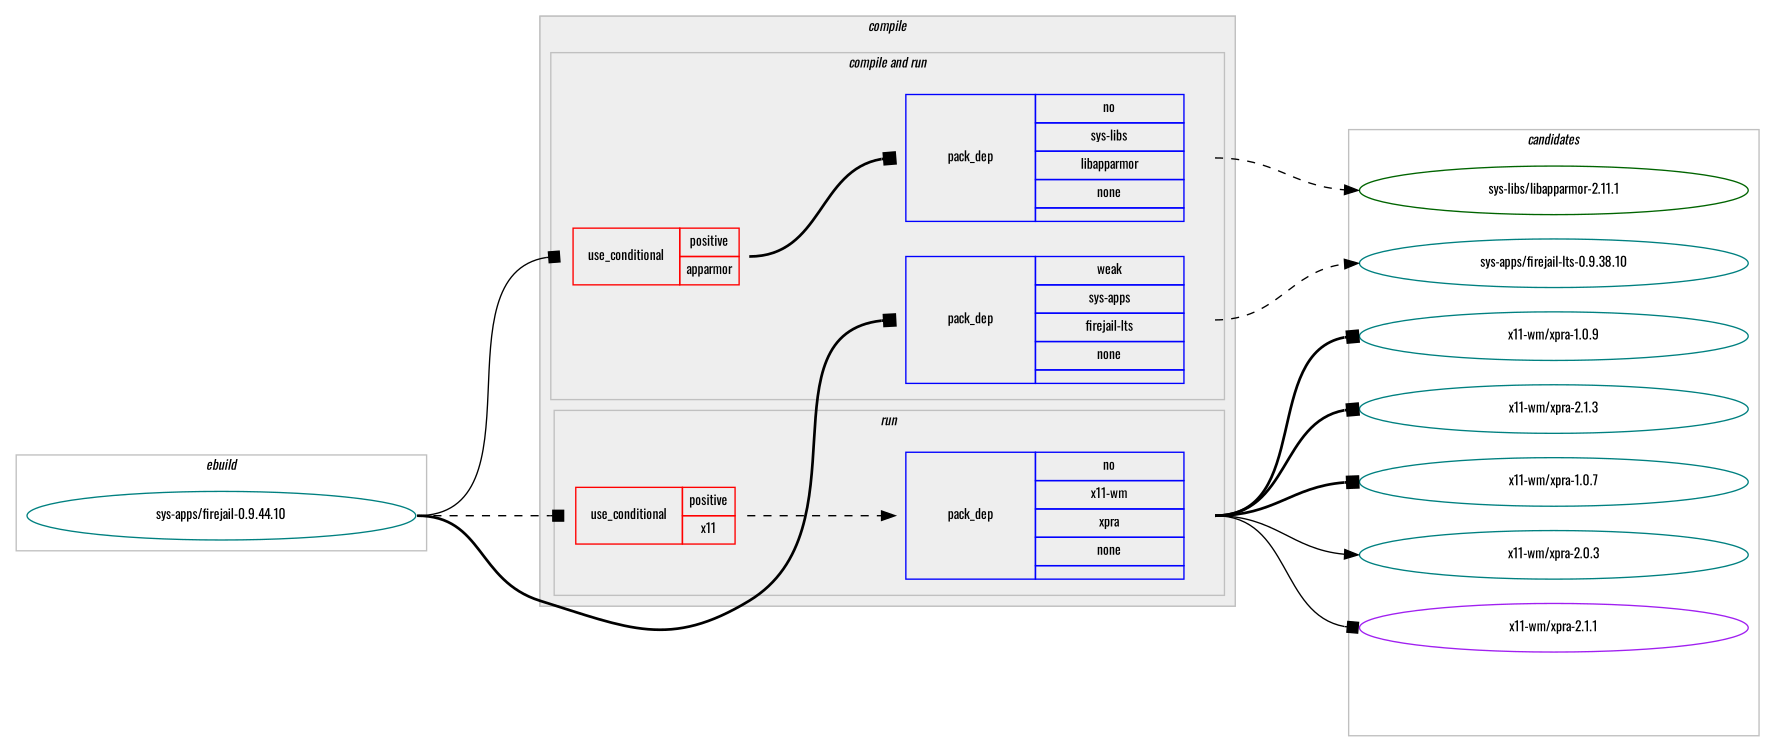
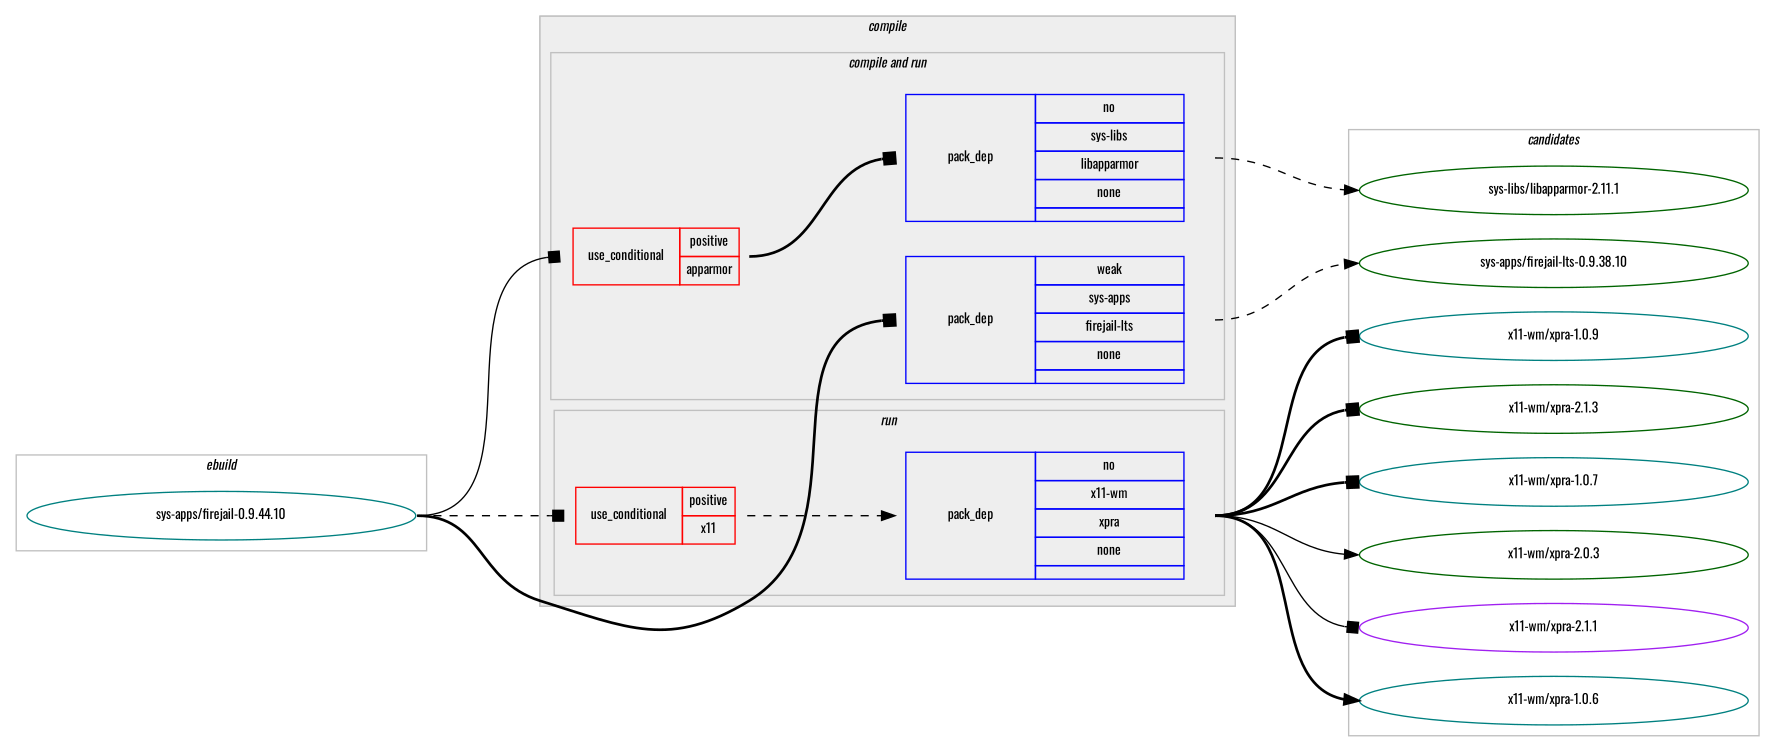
  digraph {
    compound=true
    concentrate=true
    fontname=Oswald
    fontsize=10
    newrank=true
    rankdir=LR
    ranksep=1.5
    node [color=teal fontname=Oswald fontsize=10]
    edge [arrowhead=box fontname=Oswald headport=w style=bold tailport=e weight=100]
    n1 [label="sys-apps/firejail-0.9.44.10" width=4]
    n2 [color=blue label=<<TABLE BORDER="0" CELLBORDER="1" CELLSPACING="0" CELLPADDING="4" WIDTH="220"><TR><TD ROWSPAN="6" CELLPADDING="30">pack_dep</TD></TR><TR><TD WIDTH="110">no</TD></TR><TR><TD>sys-libs</TD></TR><TR><TD>libapparmor</TD></TR><TR><TD>none</TD></TR><TR><TD></TD></TR></TABLE>> shape=none]
    n3 [color=red label=<<TABLE BORDER="0" CELLBORDER="1" CELLSPACING="0" CELLPADDING="4"><TR><TD ROWSPAN="3" CELLPADDING="10">use_conditional</TD></TR><TR><TD>positive</TD></TR><TR><TD>apparmor</TD></TR></TABLE>> shape=none]
    n4 [color=blue label=<<TABLE BORDER="0" CELLBORDER="1" CELLSPACING="0" CELLPADDING="4" WIDTH="220"><TR><TD ROWSPAN="6" CELLPADDING="30">pack_dep</TD></TR><TR><TD WIDTH="110">weak</TD></TR><TR><TD>sys-apps</TD></TR><TR><TD>firejail-lts</TD></TR><TR><TD>none</TD></TR><TR><TD></TD></TR></TABLE>> shape=none]
    n5 [color=blue label=<<TABLE BORDER="0" CELLBORDER="1" CELLSPACING="0" CELLPADDING="4" WIDTH="220"><TR><TD ROWSPAN="6" CELLPADDING="30">pack_dep</TD></TR><TR><TD WIDTH="110">no</TD></TR><TR><TD>x11-wm</TD></TR><TR><TD>xpra</TD></TR><TR><TD>none</TD></TR><TR><TD></TD></TR></TABLE>> shape=none]
    n6 [color=red label=<<TABLE BORDER="0" CELLBORDER="1" CELLSPACING="0" CELLPADDING="4"><TR><TD ROWSPAN="3" CELLPADDING="10">use_conditional</TD></TR><TR><TD>positive</TD></TR><TR><TD>x11</TD></TR></TABLE>> shape=none]
    n7 [color=darkgreen label="sys-libs/libapparmor-2.11.1" width=4]
-   n8 [label="sys-apps/firejail-lts-0.9.38.10" width=4]
+   n8 [color=darkgreen label="sys-apps/firejail-lts-0.9.38.10" width=4]
    n9 [label="x11-wm/xpra-1.0.7" width=4]
-   n10 [label="x11-wm/xpra-2.0.3" width=4]
+   n10 [color=darkgreen label="x11-wm/xpra-2.0.3" width=4]
    n11 [color=purple label="x11-wm/xpra-2.1.1" width=4]
+   n12 [label="x11-wm/xpra-1.0.6" width=4]
    n13 [label="x11-wm/xpra-1.0.9" width=4]
-   n14 [label="x11-wm/xpra-2.1.3" width=4]
+   n14 [color=darkgreen label="x11-wm/xpra-2.1.3" width=4]
    subgraph cluster_1 {
      color=gray
      label=<<i>ebuild</i>>
      rank=same
      n1
    }
    subgraph cluster_2 {
      color=gray
      label=<<i>dependencies</i>>
      subgraph cluster_3 {
        color=gray
        fillcolor="#eeeeee"
        label=<<i>compile</i>>
        style=filled
      }
      subgraph cluster_4 {
        color=gray
        fillcolor="#eeeeee"
        label=<<i>compile and run</i>>
        style=filled
        subgraph sub_5 {
          color=gray
          fillcolor="#eeeeee"
          label=<<i>compile and run</i>>
          style=filled
          n3
          subgraph sub_6 {
            color=gray
            fillcolor="#eeeeee"
            label=<<i>compile and run</i>>
            style=filled
            n2
          }
        }
        subgraph sub_7 {
          color=gray
          fillcolor="#eeeeee"
          label=<<i>compile and run</i>>
          style=filled
          n4
        }
      }
      subgraph cluster_8 {
        color=gray
        fillcolor="#eeeeee"
        label=<<i>run</i>>
        style=filled
        subgraph sub_9 {
          color=gray
          fillcolor="#eeeeee"
          label=<<i>run</i>>
          style=filled
          n6
          subgraph sub_10 {
            color=gray
            fillcolor="#eeeeee"
            label=<<i>run</i>>
            style=filled
            n5
          }
        }
      }
    }
    subgraph cluster_11 {
      color=gray
      label=<<i>candidates</i>>
      rank=same
      subgraph sub_12 {
        color=black
        label=<<i>candidates</i>>
        nodesep=1
        rank=same
        n7
      }
      subgraph sub_13 {
        color=black
        label=<<i>candidates</i>>
        nodesep=1
        rank=same
        n8
      }
      subgraph sub_14 {
        color=black
        label=<<i>candidates</i>>
        nodesep=1
        rank=same
        n9
        n10
        n11
+       n12
        n13
        n14
      }
    }
    n1 -> n3 [style=solid weight=20]
    n1 -> n4 [weight=20]
    n1 -> n6 [style=dashed weight=20]
    n2 -> n7 [arrowhead=normal style=dashed]
    n3 -> n2 [weight=20]
    n4 -> n8 [arrowhead=normal style=dashed]
    n5 -> n9
    n5 -> n10 [arrowhead=normal style=solid]
    n5 -> n11 [style=solid]
+   n5 -> n12 [arrowhead=normal]
    n5 -> n13
    n5 -> n14
    n6 -> n5 [arrowhead=normal style=dashed weight=20]
  }
